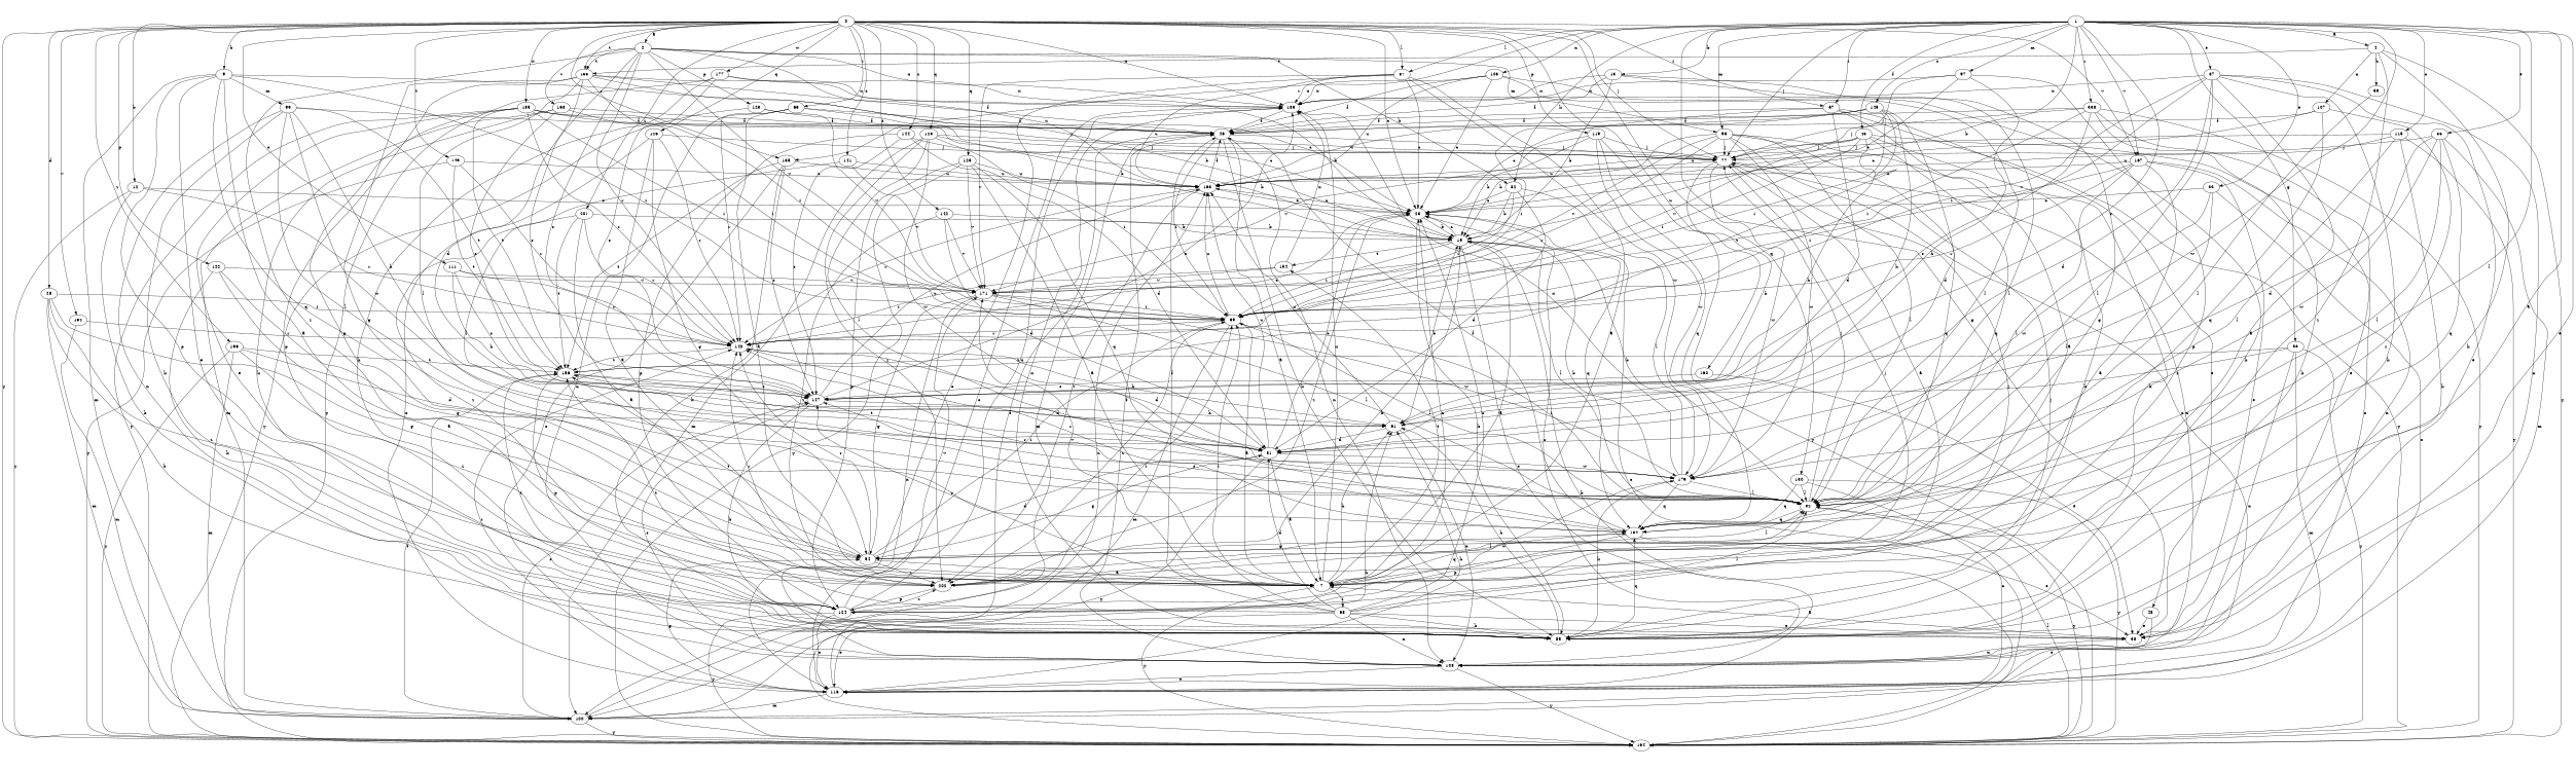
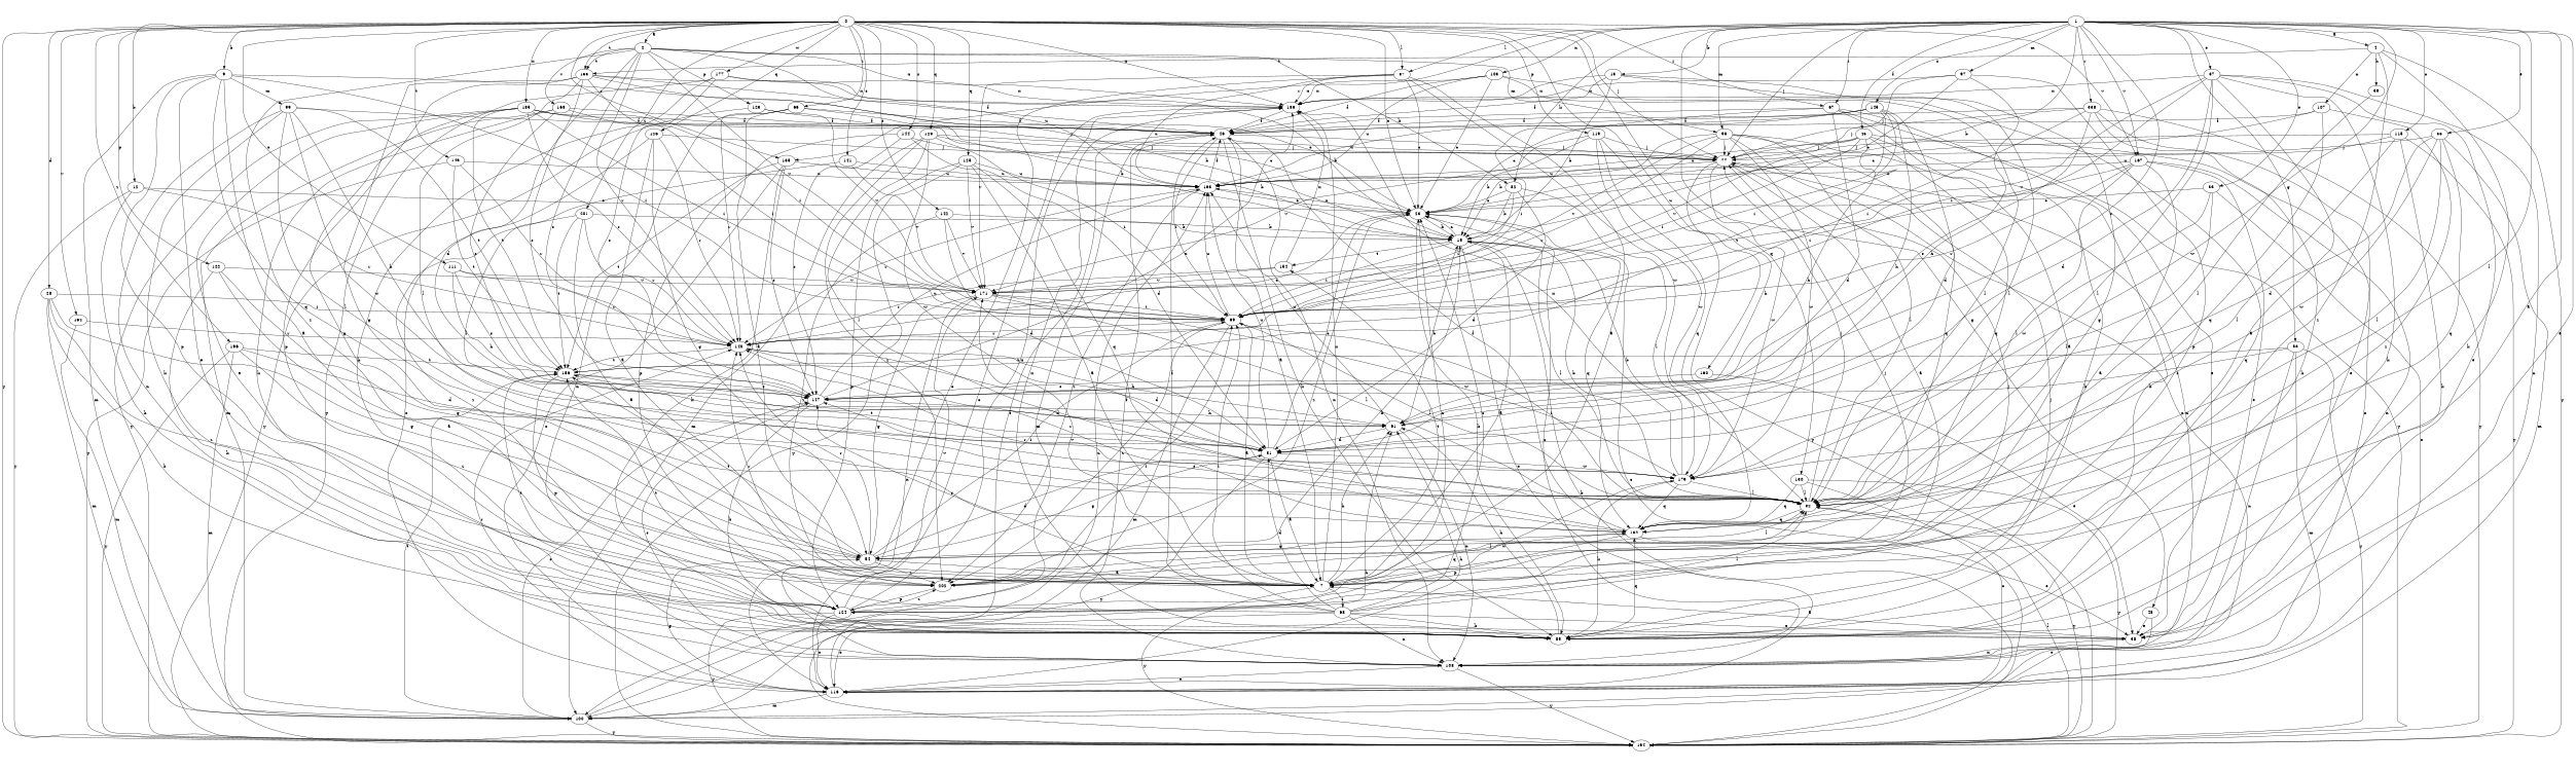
  strict digraph {
    0
    2
    9
    12
    23
    28
    66
    67
    77
    87
    111
    119
    122
    125
    126
    129
    130
    135
    141
    142
    144
    149
    153
    160
    164
    167
    177
    185
    186
    194
    196
    201
    82
    98
    147
    31
    123
    140
    163
    168
    171
    202
    7
    38
    132
    69
    99
    100
    124
    85
    15
    54
    46
    108
    179
    61
    116
    92
    156
    1
    4
    13
    33
    35
    37
    45
    48
    53
    97
    103
    115
    n72 [label=338]
    145
    59
    107
    68
    154
    0 -> 2 [label=a]
    0 -> 9 [label=b]
    0 -> 12 [label=b]
    0 -> 23 [label=c]
    0 -> 28 [label=d]
    0 -> 66 [label=i]
    0 -> 67 [label=i]
    0 -> 77 [label=j]
    0 -> 87 [label=l]
    0 -> 111 [label=o]
    0 -> 119 [label=p]
    0 -> 122 [label=p]
    0 -> 125 [label=q]
    0 -> 126 [label=q]
    0 -> 129 [label=q]
    0 -> 130 [label=q]
    0 -> 135 [label=r]
    0 -> 141 [label=s]
    0 -> 142 [label=s]
    0 -> 144 [label=s]
    0 -> 149 [label=t]
    0 -> 153 [label=t]
    0 -> 160 [label=u]
    0 -> 164 [label=v]
    0 -> 167 [label=v]
    0 -> 177 [label=w]
    0 -> 185 [label=x]
    0 -> 186 [label=x]
    0 -> 194 [label=y]
    0 -> 196 [label=z]
    0 -> 201 [label=z]
    2 -> 153 [label=t]
    2 -> 186 [label=x]
    2 -> 82 [label=k]
    2 -> 98 [label=m]
    2 -> 147 [label=s]
    2 -> 31 [label=d]
    2 -> 123 [label=p]
    2 -> 140 [label=r]
    2 -> 163 [label=u]
    2 -> 168 [label=v]
    2 -> 171 [label=v]
    2 -> 202 [label=z]
    9 -> 23 [label=c]
    9 -> 7 [label=a]
    9 -> 38 [label=e]
    9 -> 132 [label=q]
    9 -> 69 [label=i]
    9 -> 99 [label=m]
    9 -> 100 [label=m]
    9 -> 124 [label=p]
    12 -> 23 [label=c]
    12 -> 194 [label=y]
    12 -> 140 [label=r]
    12 -> 85 [label=k]
    23 -> 163 [label=u]
    23 -> 202 [label=z]
    23 -> 132 [label=q]
    23 -> 85 [label=k]
    23 -> 15 [label=b]
    28 -> 202 [label=z]
    28 -> 69 [label=i]
    28 -> 100 [label=m]
    28 -> 85 [label=k]
    28 -> 54 [label=g]
    66 -> 23 [label=c]
    66 -> 140 [label=r]
    66 -> 7 [label=a]
    66 -> 46 [label=f]
    66 -> 108 [label=n]
    67 -> 194 [label=y]
    67 -> 31 [label=d]
    67 -> 7 [label=a]
    67 -> 38 [label=e]
    67 -> 69 [label=i]
    67 -> 46 [label=f]
    77 -> 163 [label=u]
    77 -> 7 [label=a]
    77 -> 108 [label=n]
    77 -> 179 [label=w]
    77 -> 61 [label=h]
    87 -> 23 [label=c]
    87 -> 186 [label=x]
    87 -> 163 [label=u]
    87 -> 171 [label=v]
    87 -> 7 [label=a]
    87 -> 179 [label=w]
    87 -> 116 [label=o]
    111 -> 147 [label=s]
    111 -> 140 [label=r]
    111 -> 171 [label=v]
    111 -> 61 [label=h]
    119 -> 77 [label=j]
    119 -> 194 [label=y]
    119 -> 171 [label=v]
    119 -> 132 [label=q]
    119 -> 15 [label=b]
    119 -> 179 [label=w]
    122 -> 171 [label=v]
    122 -> 7 [label=a]
    122 -> 85 [label=k]
    122 -> 54 [label=g]
    125 -> 194 [label=y]
    125 -> 163 [label=u]
    125 -> 171 [label=v]
    125 -> 7 [label=a]
    125 -> 132 [label=q]
    125 -> 124 [label=p]
    126 -> 77 [label=j]
    126 -> 140 [label=r]
    126 -> 7 [label=a]
    126 -> 54 [label=g]
    126 -> 116 [label=o]
    129 -> 77 [label=j]
    129 -> 202 [label=z]
    129 -> 69 [label=i]
    129 -> 100 [label=m]
    129 -> 15 [label=b]
    129 -> 179 [label=w]
    129 -> 92 [label=l]
    130 -> 194 [label=y]
    130 -> 132 [label=q]
    130 -> 116 [label=o]
    130 -> 92 [label=l]
    135 -> 147 [label=s]
    135 -> 163 [label=u]
    135 -> 85 [label=k]
    135 -> 116 [label=o]
    135 -> 156 [label=t]
    141 -> 163 [label=u]
    141 -> 171 [label=v]
    141 -> 92 [label=l]
    142 -> 31 [label=d]
    142 -> 171 [label=v]
    142 -> 202 [label=z]
    142 -> 15 [label=b]
    144 -> 77 [label=j]
    144 -> 147 [label=s]
    144 -> 31 [label=d]
    144 -> 124 [label=p]
    149 -> 194 [label=y]
    149 -> 140 [label=r]
    149 -> 163 [label=u]
    149 -> 156 [label=t]
    153 -> 186 [label=x]
    153 -> 147 [label=s]
    153 -> 69 [label=i]
    153 -> 124 [label=p]
    153 -> 15 [label=b]
    153 -> 54 [label=g]
    153 -> 46 [label=f]
    153 -> 92 [label=l]
    160 -> 147 [label=s]
    160 -> 38 [label=e]
    164 -> 140 [label=r]
    164 -> 100 [label=m]
    167 -> 140 [label=r]
    167 -> 163 [label=u]
    167 -> 7 [label=a]
    167 -> 38 [label=e]
    167 -> 69 [label=i]
    167 -> 108 [label=n]
    167 -> 92 [label=l]
    177 -> 186 [label=x]
    177 -> 194 [label=y]
    177 -> 147 [label=s]
    177 -> 85 [label=k]
    177 -> 15 [label=b]
    185 -> 77 [label=j]
    185 -> 194 [label=y]
    185 -> 140 [label=r]
    185 -> 38 [label=e]
    185 -> 69 [label=i]
    185 -> 15 [label=b]
    185 -> 54 [label=g]
    185 -> 46 [label=f]
    185 -> 156 [label=t]
    186 -> 46 [label=f]
    186 -> 116 [label=o]
    194 -> 23 [label=c]
    194 -> 15 [label=b]
    194 -> 92 [label=l]
    196 -> 194 [label=y]
    196 -> 31 [label=d]
    196 -> 202 [label=z]
    196 -> 100 [label=m]
    196 -> 156 [label=t]
    201 -> 140 [label=r]
    201 -> 202 [label=z]
    201 -> 7 [label=a]
    201 -> 15 [label=b]
    201 -> 156 [label=t]
    82 -> 23 [label=c]
    82 -> 31 [label=d]
    82 -> 69 [label=i]
    82 -> 15 [label=b]
    82 -> 92 [label=l]
    98 -> 77 [label=j]
    98 -> 140 [label=r]
    98 -> 171 [label=v]
    98 -> 132 [label=q]
    98 -> 85 [label=k]
    98 -> 15 [label=b]
    98 -> 179 [label=w]
    98 -> 116 [label=o]
    98 -> 92 [label=l]
    147 -> 186 [label=x]
    147 -> 163 [label=u]
    147 -> 85 [label=k]
    147 -> 61 [label=h]
    31 -> 23 [label=c]
    31 -> 194 [label=y]
    31 -> 163 [label=u]
    31 -> 7 [label=a]
    31 -> 54 [label=g]
    31 -> 179 [label=w]
    31 -> 156 [label=t]
    123 -> 194 [label=y]
    123 -> 171 [label=v]
    123 -> 46 [label=f]
    140 -> 23 [label=c]
    140 -> 31 [label=d]
    140 -> 61 [label=h]
    140 -> 156 [label=t]
    163 -> 23 [label=c]
    163 -> 140 [label=r]
    163 -> 202 [label=z]
    163 -> 46 [label=f]
    168 -> 147 [label=s]
    168 -> 69 [label=i]
    168 -> 100 [label=m]
    168 -> 85 [label=k]
    168 -> 46 [label=f]
    171 -> 69 [label=i]
    171 -> 54 [label=g]
    171 -> 108 [label=n]
    171 -> 179 [label=w]
    171 -> 92 [label=l]
    202 -> 77 [label=j]
    202 -> 124 [label=p]
    202 -> 15 [label=b]
    202 -> 92 [label=l]
    7 -> 186 [label=x]
    7 -> 194 [label=y]
    7 -> 147 [label=s]
    7 -> 140 [label=r]
    7 -> 171 [label=v]
    7 -> 132 [label=q]
    7 -> 61 [label=h]
    7 -> 68 [label=i]
    7 -> 154 [label=t]
    38 -> 7 [label=a]
    38 -> 108 [label=n]
    132 -> 147 [label=s]
    132 -> 140 [label=r]
    132 -> 38 [label=e]
    132 -> 124 [label=p]
    132 -> 54 [label=g]
    132 -> 46 [label=f]
    69 -> 140 [label=r]
    69 -> 163 [label=u]
    69 -> 202 [label=z]
    69 -> 7 [label=a]
    69 -> 100 [label=m]
    69 -> 92 [label=l]
    99 -> 85 [label=k]
    99 -> 46 [label=f]
    99 -> 108 [label=n]
    99 -> 179 [label=w]
    99 -> 61 [label=h]
    99 -> 92 [label=l]
    99 -> 156 [label=t]
    100 -> 194 [label=y]
    100 -> 147 [label=s]
    100 -> 163 [label=u]
    100 -> 61 [label=h]
    100 -> 156 [label=t]
    124 -> 23 [label=c]
    124 -> 186 [label=x]
    124 -> 194 [label=y]
    124 -> 171 [label=v]
    124 -> 202 [label=z]
    124 -> 69 [label=i]
    124 -> 179 [label=w]
    124 -> 116 [label=o]
    124 -> 156 [label=t]
    85 -> 77 [label=j]
    85 -> 186 [label=x]
    85 -> 132 [label=q]
    85 -> 61 [label=h]
    15 -> 23 [label=c]
    15 -> 7 [label=a]
    15 -> 69 [label=i]
    15 -> 116 [label=o]
    15 -> 92 [label=l]
    15 -> 154 [label=t]
    54 -> 31 [label=d]
    54 -> 140 [label=r]
    54 -> 202 [label=z]
    54 -> 7 [label=a]
    54 -> 69 [label=i]
    54 -> 92 [label=l]
    54 -> 156 [label=t]
    46 -> 77 [label=j]
    46 -> 7 [label=a]
    46 -> 69 [label=i]
    46 -> 100 [label=m]
    46 -> 85 [label=k]
    46 -> 108 [label=n]
    108 -> 23 [label=c]
    108 -> 194 [label=y]
    108 -> 147 [label=s]
    108 -> 46 [label=f]
    108 -> 116 [label=o]
    179 -> 186 [label=x]
    179 -> 132 [label=q]
    179 -> 85 [label=k]
    179 -> 15 [label=b]
    179 -> 92 [label=l]
    61 -> 31 [label=d]
    61 -> 163 [label=u]
    61 -> 15 [label=b]
    61 -> 108 [label=n]
    116 -> 140 [label=r]
    116 -> 100 [label=m]
    116 -> 54 [label=g]
    116 -> 46 [label=f]
    116 -> 61 [label=h]
    92 -> 77 [label=j]
    92 -> 194 [label=y]
    92 -> 140 [label=r]
    92 -> 132 [label=q]
    92 -> 69 [label=i]
    92 -> 15 [label=b]
    156 -> 147 [label=s]
    156 -> 31 [label=d]
    156 -> 124 [label=p]
    1 -> 67 [label=i]
    1 -> 77 [label=j]
    1 -> 87 [label=l]
    1 -> 135 [label=r]
    1 -> 167 [label=v]
    1 -> 82 [label=k]
    1 -> 98 [label=m]
    1 -> 147 [label=s]
    1 -> 7 [label=a]
    1 -> 38 [label=e]
    1 -> 15 [label=b]
    1 -> 179 [label=w]
    1 -> 92 [label=l]
    1 -> 4 [label=a]
    1 -> 13 [label=b]
    1 -> 33 [label=e]
    1 -> 35 [label=e]
    1 -> 37 [label=e]
    1 -> 45 [label=f]
    1 -> 48 [label=g]
    1 -> 53 [label=g]
    1 -> 97 [label=m]
    1 -> 103 [label=n]
    1 -> 115 [label=o]
    1 -> n72 [label=r]
    1 -> 145 [label=s]
    4 -> 153 [label=t]
    4 -> 194 [label=y]
    4 -> 202 [label=z]
    4 -> 85 [label=k]
    4 -> 59 [label=h]
    4 -> 107 [label=n]
    13 -> 186 [label=x]
    13 -> 15 [label=b]
    13 -> 54 [label=g]
    13 -> 46 [label=f]
    13 -> 92 [label=l]
    33 -> 23 [label=c]
    33 -> 179 [label=w]
    33 -> 116 [label=o]
    33 -> 92 [label=l]
    35 -> 77 [label=j]
    35 -> 31 [label=d]
    35 -> 132 [label=q]
    35 -> 100 [label=m]
    35 -> 179 [label=w]
    35 -> 92 [label=l]
    37 -> 186 [label=x]
    37 -> 31 [label=d]
    37 -> 171 [label=v]
    37 -> 7 [label=a]
    37 -> 38 [label=e]
    37 -> 69 [label=i]
    37 -> 85 [label=k]
    37 -> 108 [label=n]
    37 -> 92 [label=l]
    45 -> 77 [label=j]
    45 -> 163 [label=u]
    45 -> 171 [label=v]
    45 -> 132 [label=q]
    45 -> 69 [label=i]
    45 -> 85 [label=k]
    45 -> 61 [label=h]
    45 -> 116 [label=o]
    48 -> 38 [label=e]
    48 -> 116 [label=o]
    53 -> 194 [label=y]
    53 -> 147 [label=s]
    53 -> 100 [label=m]
    53 -> 108 [label=n]
    53 -> 156 [label=t]
    97 -> 23 [label=c]
    97 -> 77 [label=j]
    97 -> 186 [label=x]
    97 -> 124 [label=p]
    97 -> 61 [label=h]
    103 -> 23 [label=c]
    103 -> 186 [label=x]
    103 -> 163 [label=u]
-   103 -> 85 [label=k]
+   103 -> 85 [label=q]
    103 -> 46 [label=f]
    103 -> 92 [label=l]
    115 -> 77 [label=j]
    115 -> 194 [label=y]
    115 -> 163 [label=u]
    115 -> 85 [label=k]
    115 -> 92 [label=l]
    n72 -> 77 [label=j]
    n72 -> 194 [label=y]
    n72 -> 147 [label=s]
    n72 -> 38 [label=e]
    n72 -> 69 [label=i]
    n72 -> 85 [label=k]
    n72 -> 46 [label=f]
    145 -> 23 [label=c]
    145 -> 31 [label=d]
    145 -> 163 [label=u]
    145 -> 69 [label=i]
    145 -> 46 [label=f]
    145 -> 61 [label=h]
    145 -> 156 [label=t]
    59 -> 92 [label=l]
    107 -> 23 [label=c]
    107 -> 202 [label=z]
    107 -> 132 [label=q]
    107 -> 46 [label=f]
    68 -> 23 [label=c]
    68 -> 77 [label=j]
    68 -> 31 [label=d]
    68 -> 38 [label=e]
    68 -> 69 [label=i]
    68 -> 85 [label=k]
    68 -> 46 [label=f]
    68 -> 108 [label=n]
    68 -> 116 [label=o]
    68 -> 92 [label=l]
    68 -> 156 [label=t]
    154 -> 186 [label=x]
    154 -> 140 [label=r]
    154 -> 171 [label=v]
  }
